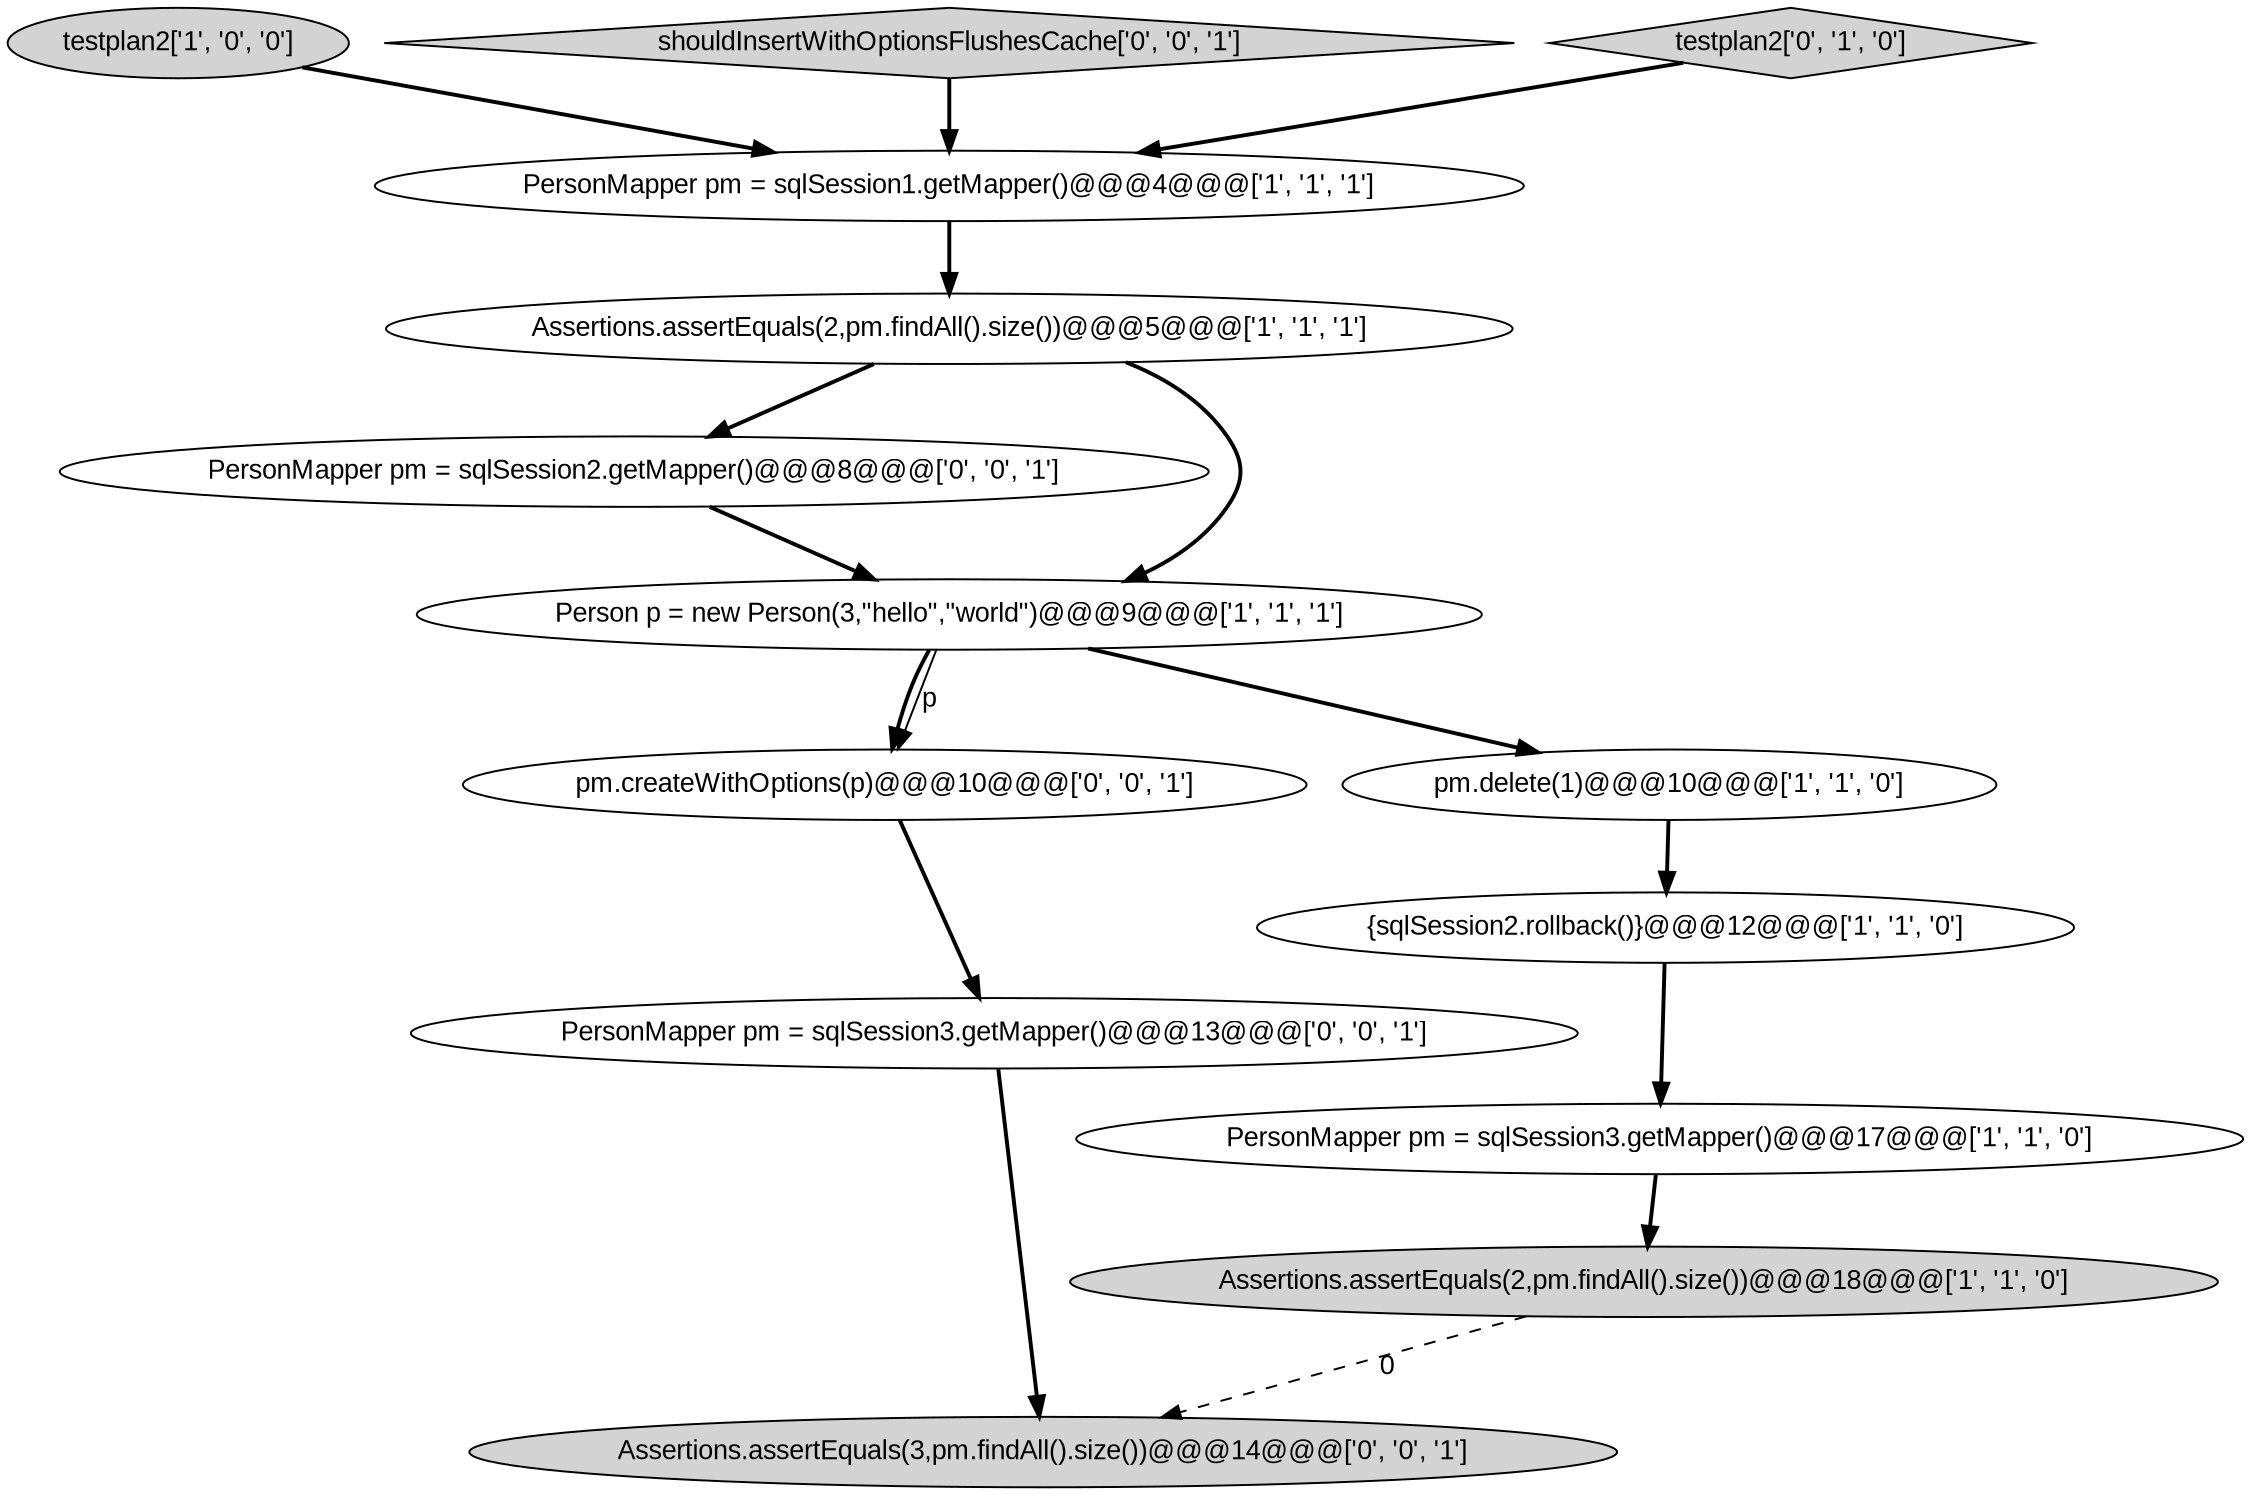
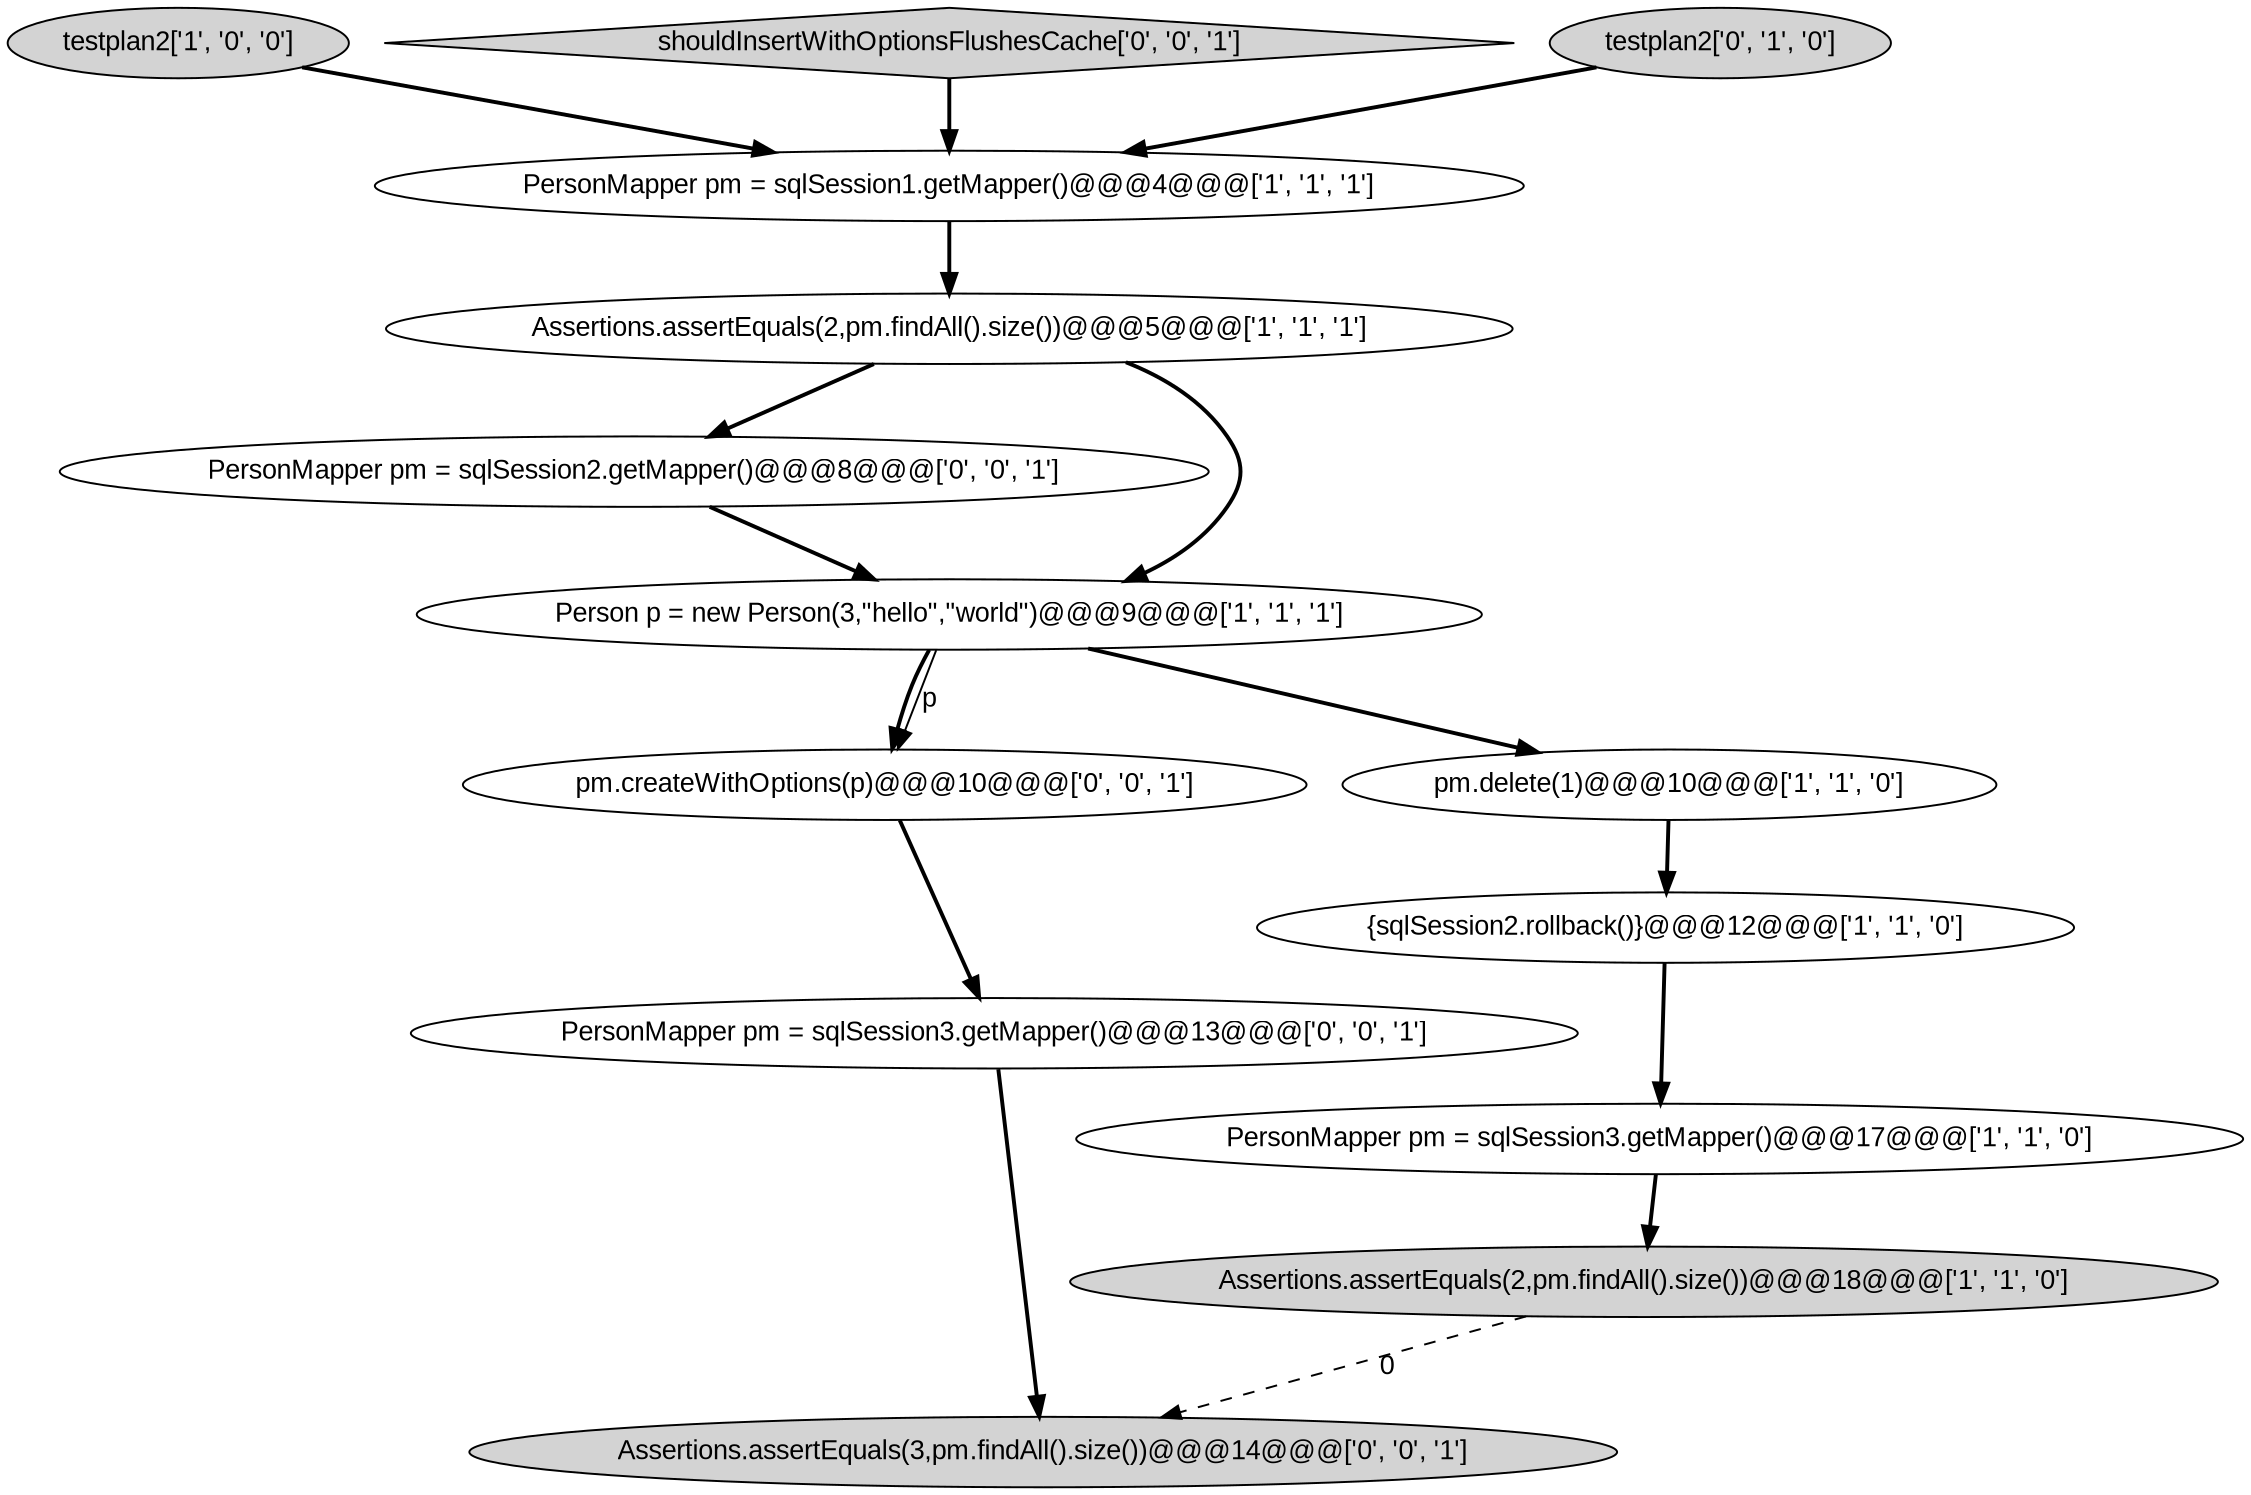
  digraph {
    fontname="Liberation Sans"
    node [fillcolor=white fontname="Liberation Sans" shape=ellipse style=filled]
    edge [fontname="Liberation Sans" style=bold]
    n1 [label="{sqlSession2.rollback()}@@@12@@@['1', '1', '0']"]
    n2 [label="PersonMapper pm = sqlSession3.getMapper()@@@17@@@['1', '1', '0']"]
    n3 [fillcolor=lightgray label="Assertions.assertEquals(2,pm.findAll().size())@@@18@@@['1', '1', '0']"]
    n4 [fillcolor=lightgray label="Assertions.assertEquals(3,pm.findAll().size())@@@14@@@['0', '0', '1']"]
    n5 [label="pm.createWithOptions(p)@@@10@@@['0', '0', '1']"]
    n6 [label="PersonMapper pm = sqlSession3.getMapper()@@@13@@@['0', '0', '1']"]
    n7 [label="PersonMapper pm = sqlSession1.getMapper()@@@4@@@['1', '1', '1']"]
    n8 [label="Assertions.assertEquals(2,pm.findAll().size())@@@5@@@['1', '1', '1']"]
    n9 [label="PersonMapper pm = sqlSession2.getMapper()@@@8@@@['0', '0', '1']"]
    n10 [label="Person p = new Person(3,\"hello\",\"world\")@@@9@@@['1', '1', '1']"]
    n11 [label="pm.delete(1)@@@10@@@['1', '1', '0']"]
    n12 [fillcolor=lightgray label="testplan2['1', '0', '0']"]
    n13 [fillcolor=lightgray label="shouldInsertWithOptionsFlushesCache['0', '0', '1']" shape=diamond]
-   n14 [fillcolor=lightgray label="testplan2['0', '1', '0']" shape=diamond]
+   n14 [fillcolor=lightgray label="testplan2['0', '1', '0']"]
    n1 -> n2
    n2 -> n3
    n3 -> n4 [label=0 style=dashed]
    n5 -> n6
    n6 -> n4
    n7 -> n8
    n8 -> n9
    n8 -> n10
    n9 -> n10
    n10 -> n5
    n10 -> n5 [label=p style=solid]
    n10 -> n11
    n11 -> n1
    n12 -> n7
    n13 -> n7
    n14 -> n7
  }
